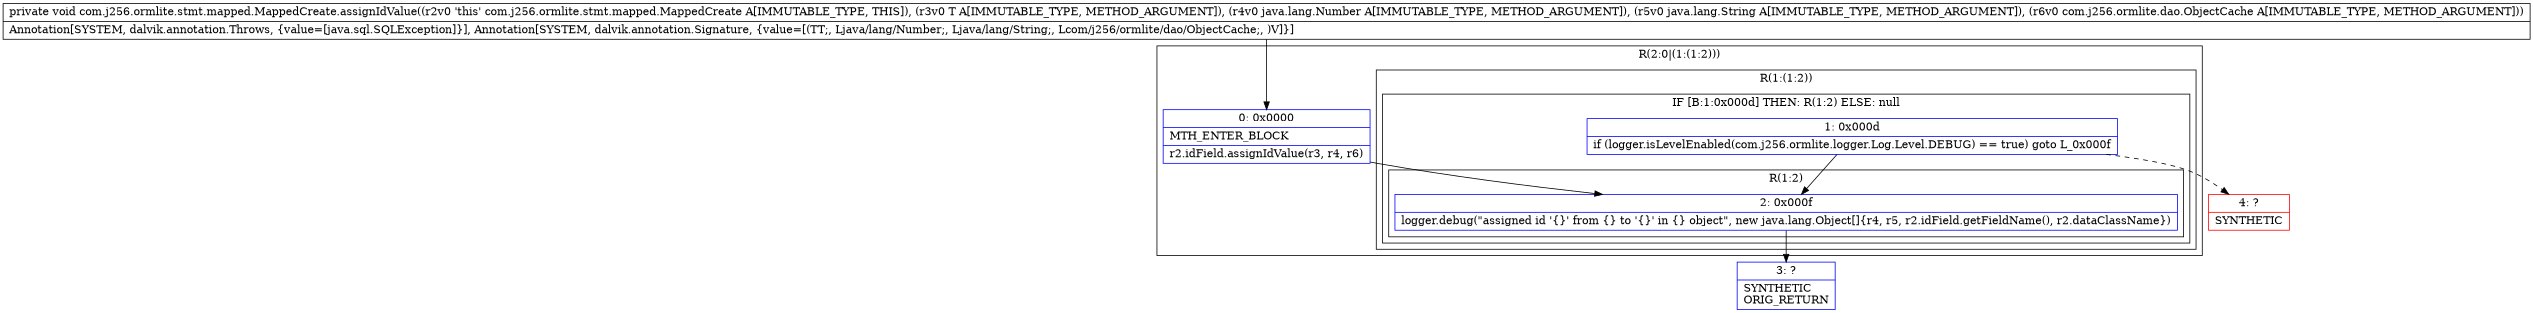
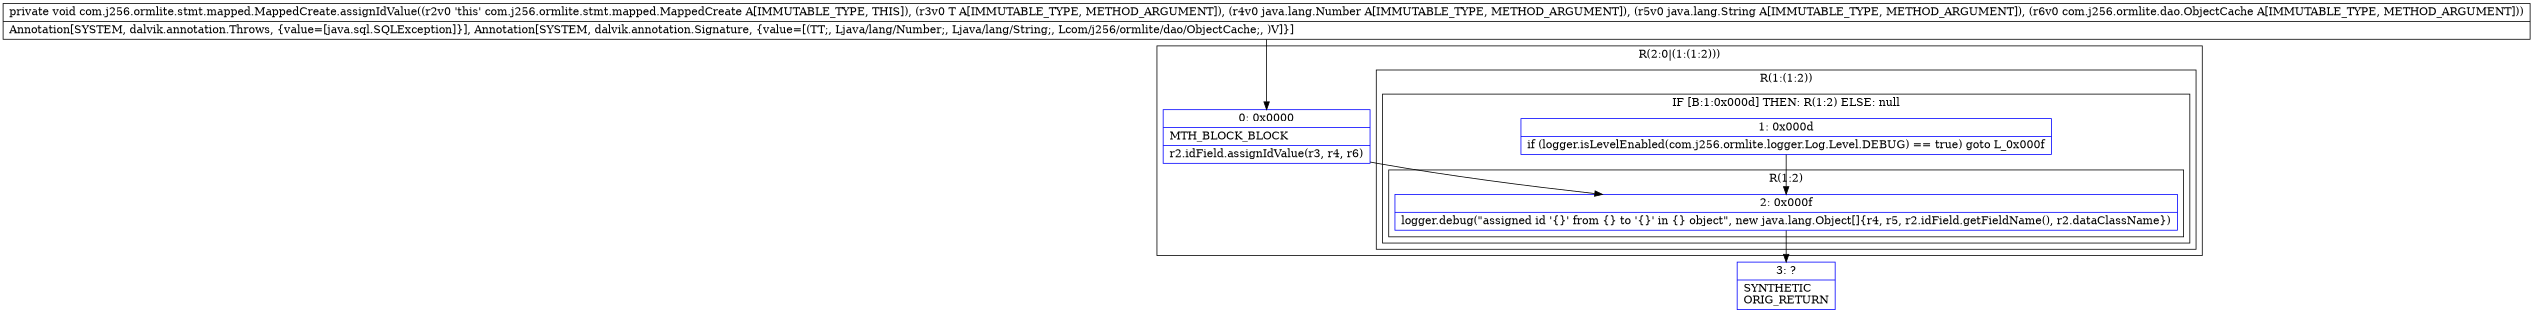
  digraph {
    node [color=blue shape=record]
    n1 [label="{2\:\ 0x000f|logger.debug(\"assigned id '\{\}' from \{\} to '\{\}' in \{\} object\", new java.lang.Object[]\{r4, r5, r2.idField.getFieldName(), r2.dataClassName\})\l}"]
    n2 [label="{1\:\ 0x000d|if (logger.isLevelEnabled(com.j256.ormlite.logger.Log.Level.DEBUG) == true) goto L_0x000f\l}"]
-   n3 [label="{0\:\ 0x0000|MTH_ENTER_BLOCK\l|r2.idField.assignIdValue(r3, r4, r6)\l}"]
+   n3 [label="{0\:\ 0x0000|MTH_BLOCK_BLOCK\l|r2.idField.assignIdValue(r3, r4, r6)\l}"]
    n4 [label="{3\:\ ?|SYNTHETIC\lORIG_RETURN\l}"]
-   n5 [color=red label="{4\:\ ?|SYNTHETIC\l}"]
    n6 [label="{private void com.j256.ormlite.stmt.mapped.MappedCreate.assignIdValue((r2v0 'this' com.j256.ormlite.stmt.mapped.MappedCreate A[IMMUTABLE_TYPE, THIS]), (r3v0 T A[IMMUTABLE_TYPE, METHOD_ARGUMENT]), (r4v0 java.lang.Number A[IMMUTABLE_TYPE, METHOD_ARGUMENT]), (r5v0 java.lang.String A[IMMUTABLE_TYPE, METHOD_ARGUMENT]), (r6v0 com.j256.ormlite.dao.ObjectCache A[IMMUTABLE_TYPE, METHOD_ARGUMENT]))  | Annotation[SYSTEM, dalvik.annotation.Throws, \{value=[java.sql.SQLException]\}], Annotation[SYSTEM, dalvik.annotation.Signature, \{value=[(TT;, Ljava\/lang\/Number;, Ljava\/lang\/String;, Lcom\/j256\/ormlite\/dao\/ObjectCache;, )V]\}]\l}" color=""]
    subgraph cluster_1 {
      label="R(2:0|(1:(1:2)))"
      n3
      subgraph cluster_2 {
        label="R(1:(1:2))"
        subgraph cluster_3 {
          label="IF [B:1:0x000d] THEN: R(1:2) ELSE: null"
          n2
          subgraph cluster_4 {
            label="R(1:2)"
            n1
          }
        }
      }
    }
    n1 -> n4
    n2 -> n1
-   n2 -> n5 [style=dashed]
    n3 -> n1
    n6 -> n3
  }
